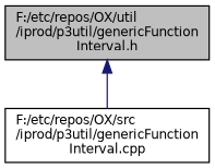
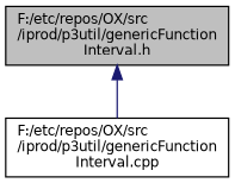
  digraph {
    fontname="DejaVu Sans"
    node [color=black fontname="DejaVu Sans" fontsize=10 shape=record style=filled]
-   n1 [fillcolor=grey75 fontcolor=black height=0.2 label="F:/etc/repos/OX/util\l/iprod/p3util/genericFunction\lInterval.h" width=0.4]
+   n1 [fillcolor=grey75 fontcolor=black height=0.2 label="F:/etc/repos/OX/src\l/iprod/p3util/genericFunction\lInterval.h" width=0.4]
    n2 [fillcolor=white height=0.2 label="F:/etc/repos/OX/src\l/iprod/p3util/genericFunction\lInterval.cpp" width=0.4]
    n1 -> n2 [color=midnightblue dir=back fontname="DejaVu Sans" fontsize=10 labelfontname=Helvetica labelfontsize=10 style=solid]
  }
